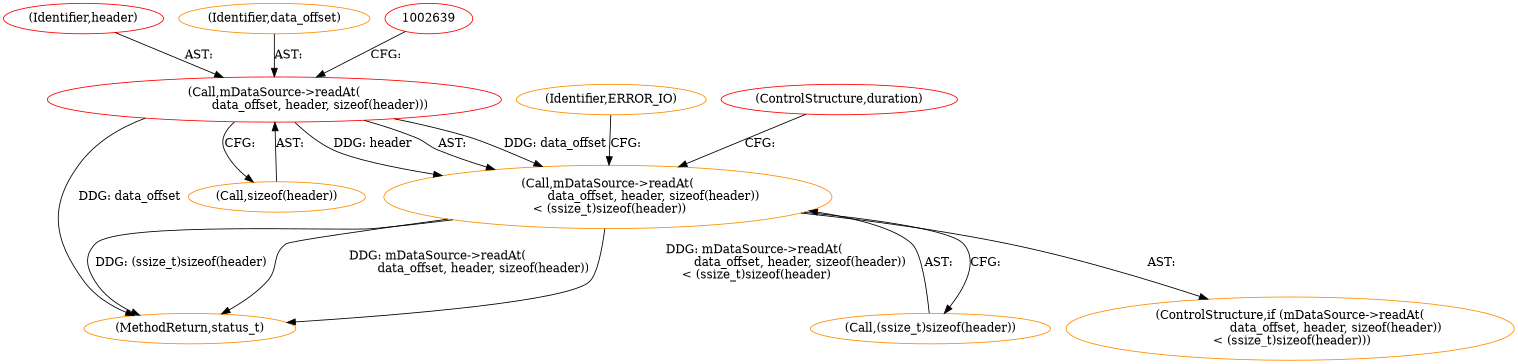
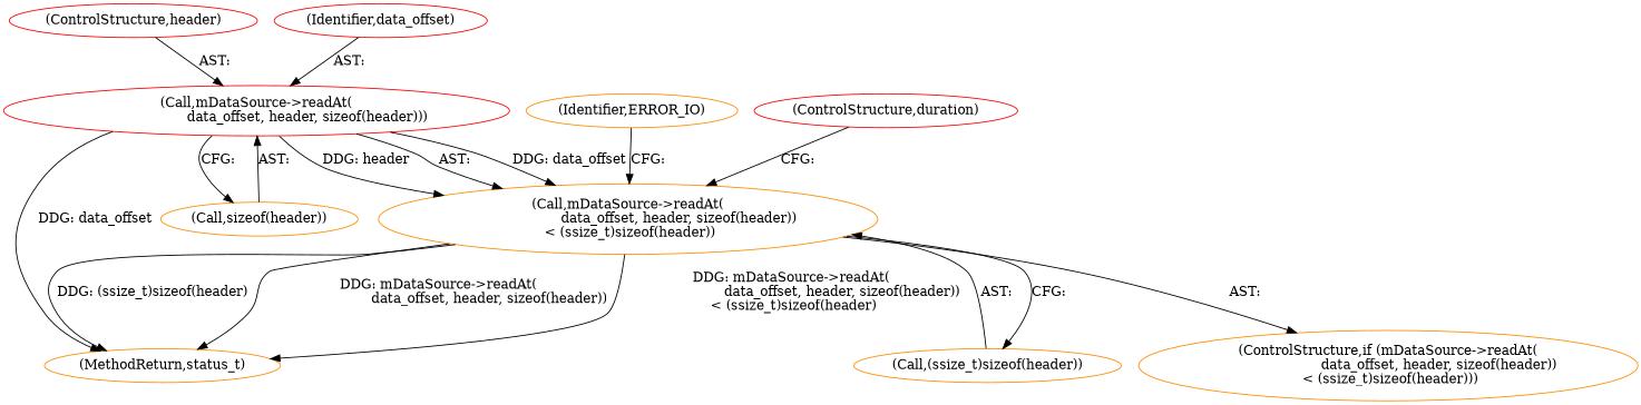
  digraph {
    node [color=darkorange]
    n1 [label="(Call,mDataSource->readAt(\n                        data_offset, header, sizeof(header))\n < (ssize_t)sizeof(header))"]
    n2 [label="(Call,(ssize_t)sizeof(header))"]
    n3 [label="(MethodReturn,status_t)"]
    n4 [label="(ControlStructure,if (mDataSource->readAt(\n                        data_offset, header, sizeof(header))\n < (ssize_t)sizeof(header)))"]
    n5 [color=red label="(Call,mDataSource->readAt(\n                        data_offset, header, sizeof(header)))"]
    n6 [label="(Call,sizeof(header))"]
    n7 [label="(Identifier,ERROR_IO)"]
-   n8 [color=red label="(Identifier,header)"]
+   n8 [color=red label="(ControlStructure,header)"]
    n9 [color=red label="(ControlStructure,duration)"]
-   n10 [label="(Identifier,data_offset)"]
-   1002639 [color=red]
+   n10 [color=red label="(Identifier,data_offset)"]
    n1 -> n2 [label="CFG: "]
    n1 -> n3 [label="DDG: (ssize_t)sizeof(header)"]
    n1 -> n3 [label="DDG: mDataSource->readAt(\n                        data_offset, header, sizeof(header))"]
    n1 -> n3 [label="DDG: mDataSource->readAt(\n                        data_offset, header, sizeof(header))\n < (ssize_t)sizeof(header)"]
    n1 -> n4 [label="AST: "]
    n2 -> n1 [label="AST: "]
    n5 -> n1 [label="AST: "]
    n5 -> n1 [label="DDG: data_offset"]
    n5 -> n1 [label="DDG: header"]
    n5 -> n3 [label="DDG: data_offset"]
    n5 -> n6 [label="CFG: "]
    n6 -> n5 [label="AST: "]
    n7 -> n1 [label="CFG: "]
    n8 -> n5 [label="AST: "]
    n9 -> n1 [label="CFG: "]
    n10 -> n5 [label="AST: "]
-   1002639 -> n5 [label="CFG: "]
  }
